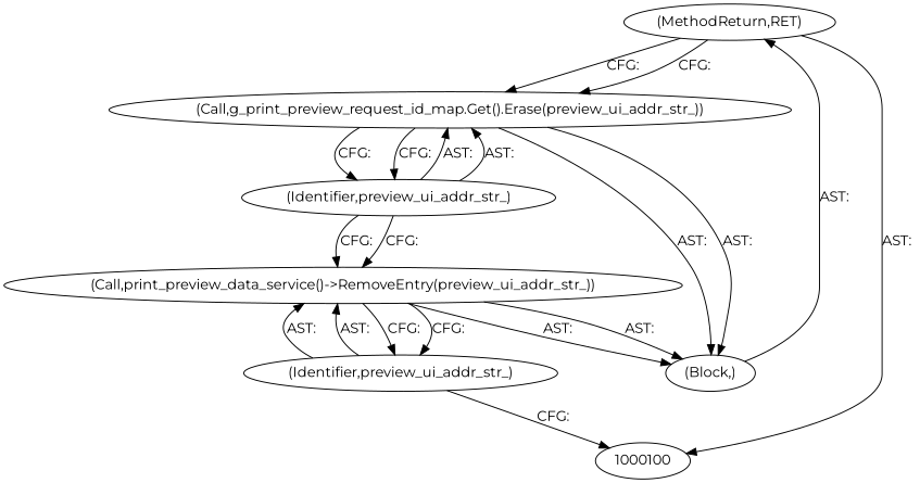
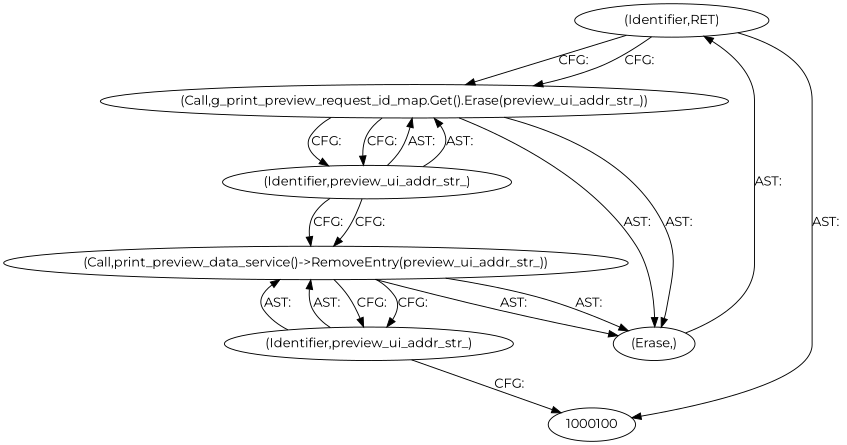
  digraph {
    fontname=Montserrat
    node [fontname=Montserrat]
    edge [fontname=Montserrat]
-   n1 [label="(MethodReturn,RET)"]
+   n1 [label="(Identifier,RET)"]
    n2 [label="(Call,g_print_preview_request_id_map.Get().Erase(preview_ui_addr_str_))"]
    1000100
-   n4 [label="(Block,)"]
+   n4 [label="(Erase,)"]
    n5 [label="(Identifier,preview_ui_addr_str_)"]
    n6 [label="(Call,print_preview_data_service()->RemoveEntry(preview_ui_addr_str_))"]
    n7 [label="(Identifier,preview_ui_addr_str_)"]
    n1 -> n2 [label="CFG: "]
    n1 -> n2 [label="CFG: "]
    n1 -> 1000100 [label="AST: "]
    n2 -> n4 [label="AST: "]
    n2 -> n4 [label="AST: "]
    n2 -> n5 [label="CFG: "]
    n2 -> n5 [label="CFG: "]
    n4 -> n1 [label="AST: "]
    n5 -> n2 [label="AST: "]
    n5 -> n2 [label="AST: "]
    n5 -> n6 [label="CFG: "]
    n5 -> n6 [label="CFG: "]
    n6 -> n4 [label="AST: "]
    n6 -> n4 [label="AST: "]
    n6 -> n7 [label="CFG: "]
    n6 -> n7 [label="CFG: "]
    n7 -> 1000100 [label="CFG: "]
    n7 -> n6 [label="AST: "]
    n7 -> n6 [label="AST: "]
  }
